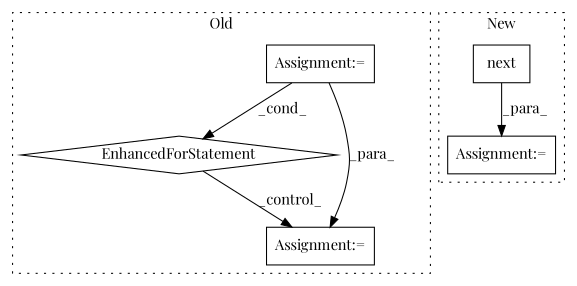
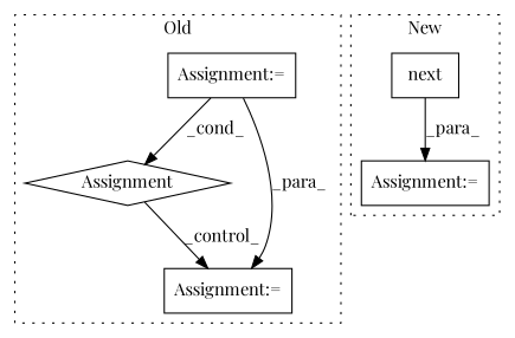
  digraph {
    fontname="Playfair Display"
    node [a=7 l="53,2" s="15083,15164" shape=box fontname="Playfair Display"]
    edge [fontname="Playfair Display"]
-   n1 [a=70 label=EnhancedForStatement shape=diamond]
+   n1 [a=70 label=Assignment shape=diamond]
    n2 [label="Assignment:="]
    n3 [l="57,2" label="Assignment:=" s="15174,15253"]
    n4 [a=32 l="5,1" label=next s="17636,17661"]
    n5 [l=1 label="Assignment:=" s=17635]
    subgraph cluster_1 {
      label=Old
      style=dotted
      n1
      n2
      n3
    }
    subgraph cluster_2 {
      label=New
      style=dotted
      n4
      n5
    }
    n1 -> n3 [label=_control_]
    n2 -> n1 [label=_cond_]
    n2 -> n3 [label=_para_]
    n4 -> n5 [label=_para_]
  }
